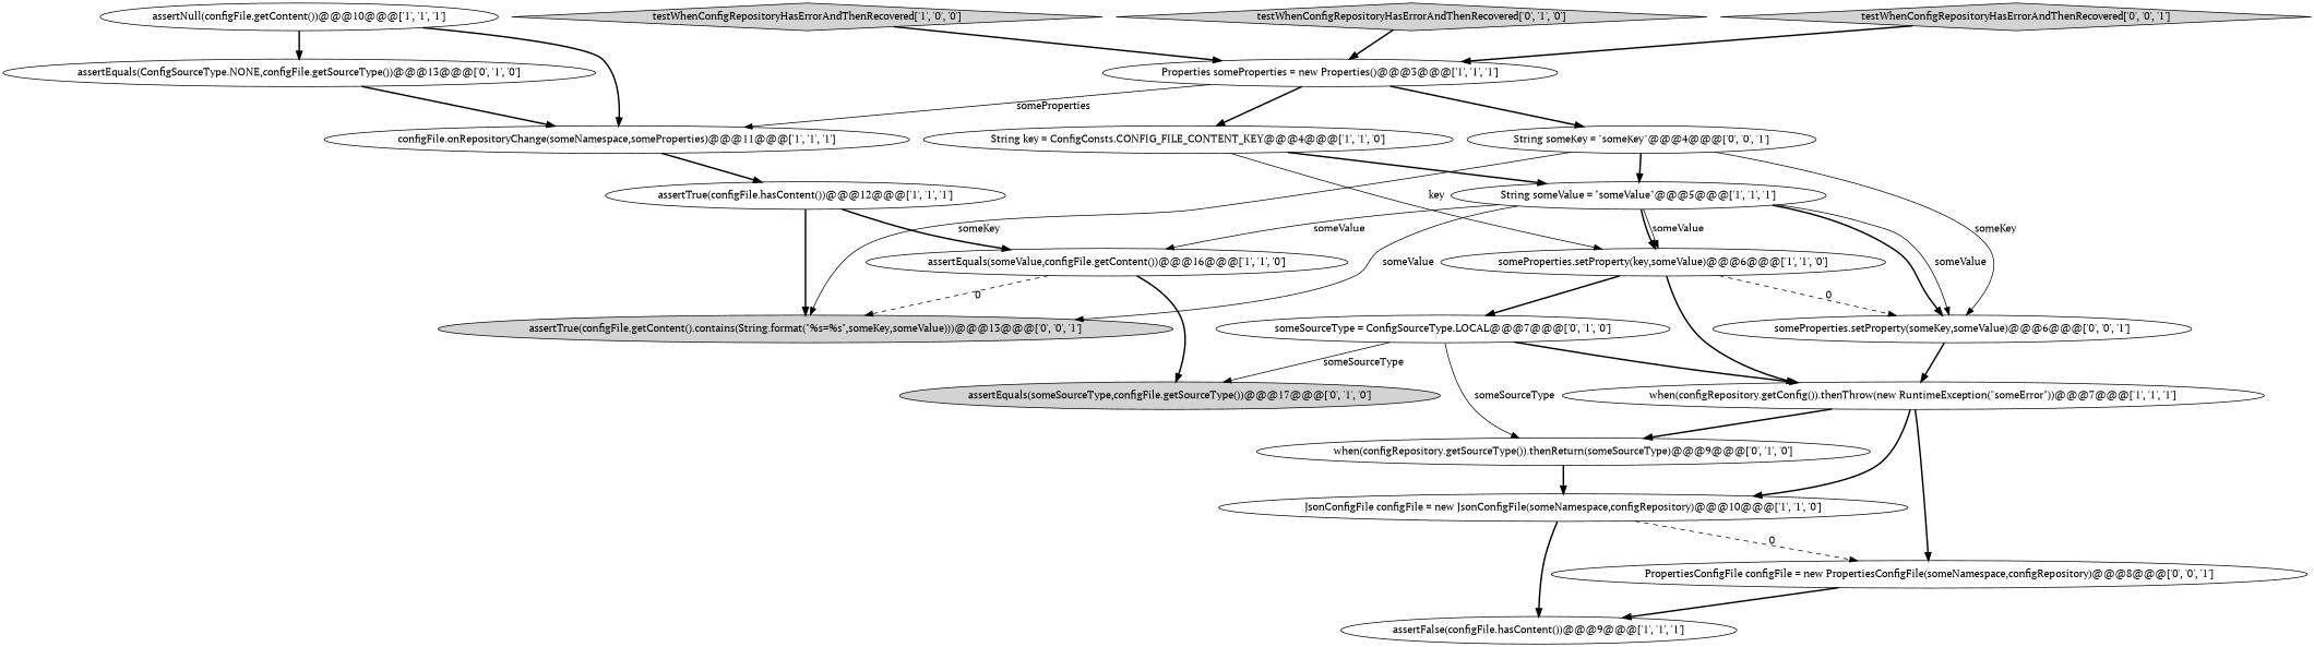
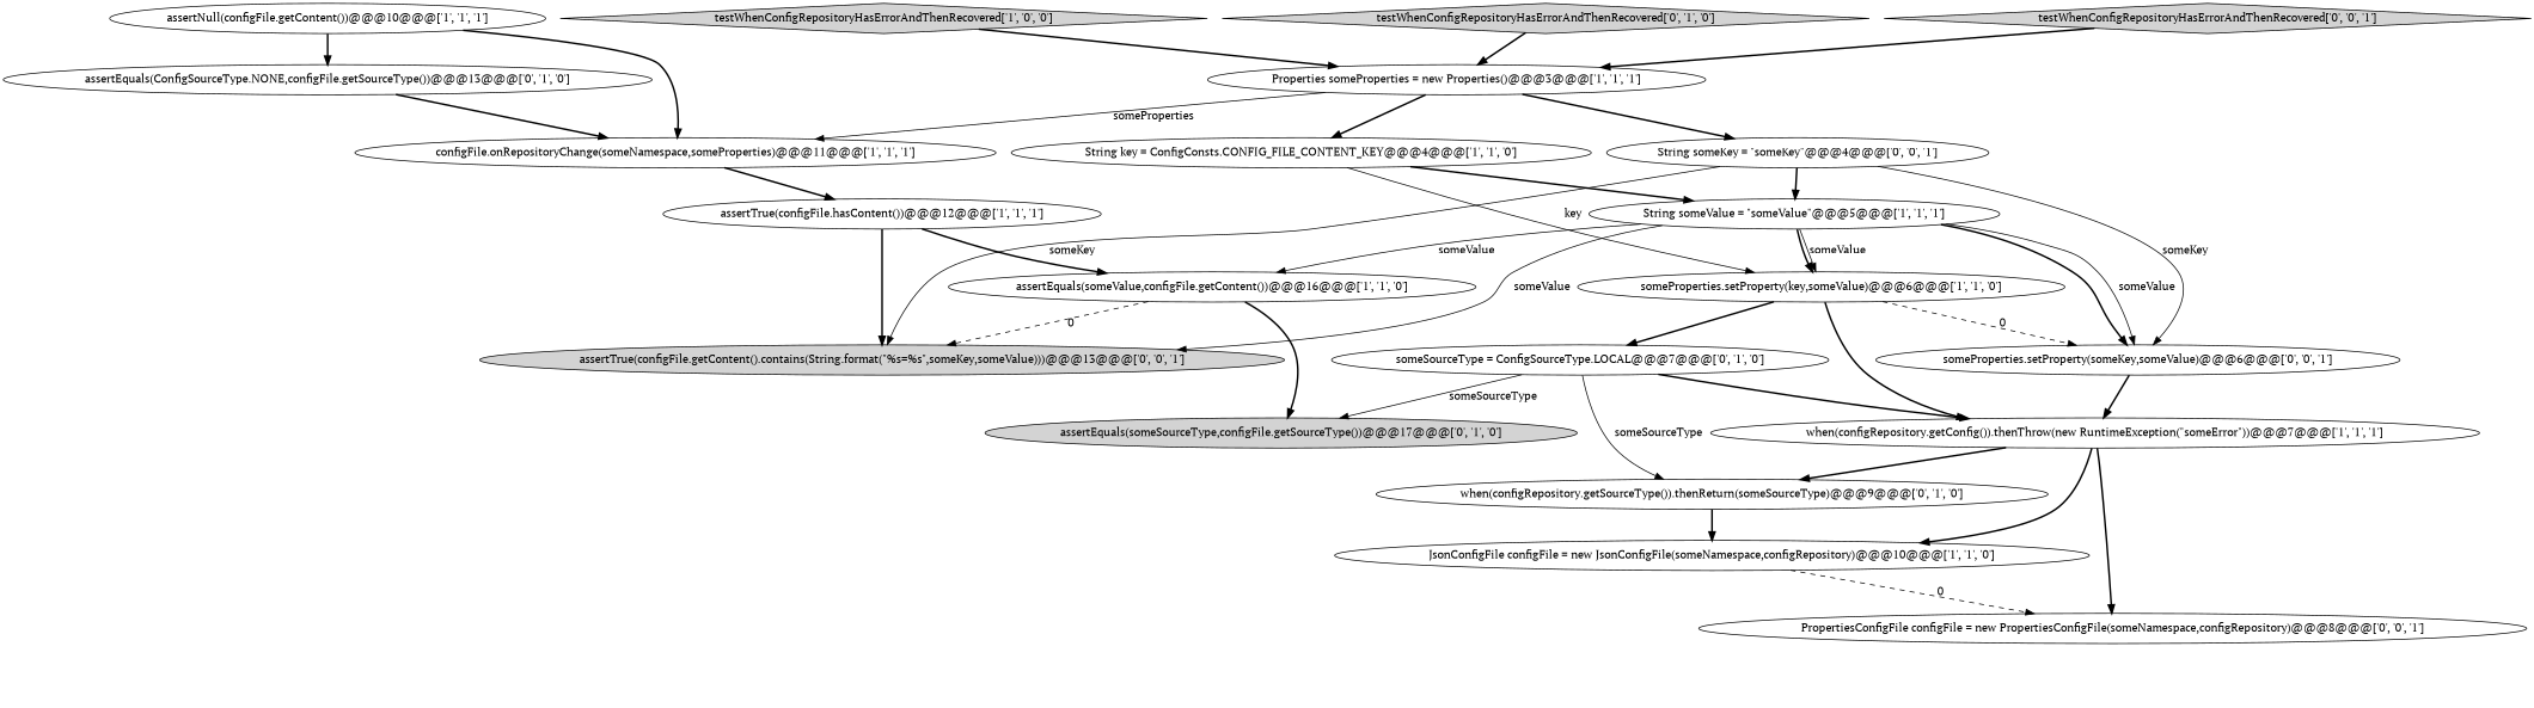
  digraph {
    fontname="PT Serif"
    node [fillcolor=white fontname="PT Serif" shape=ellipse style=filled]
    edge [fontname="PT Serif" style=bold]
-   n1 [label="assertFalse(configFile.hasContent())@@@9@@@['1', '1', '1']"]
    n2 [label="assertNull(configFile.getContent())@@@10@@@['1', '1', '1']"]
    n3 [label="configFile.onRepositoryChange(someNamespace,someProperties)@@@11@@@['1', '1', '1']"]
    n4 [label="assertEquals(ConfigSourceType.NONE,configFile.getSourceType())@@@13@@@['0', '1', '0']"]
    n5 [label="someProperties.setProperty(key,someValue)@@@6@@@['1', '1', '0']"]
    n6 [label="when(configRepository.getConfig()).thenThrow(new RuntimeException(\"someError\"))@@@7@@@['1', '1', '1']"]
    n7 [label="someProperties.setProperty(someKey,someValue)@@@6@@@['0', '0', '1']"]
    n8 [label="someSourceType = ConfigSourceType.LOCAL@@@7@@@['0', '1', '0']"]
    n9 [label="JsonConfigFile configFile = new JsonConfigFile(someNamespace,configRepository)@@@10@@@['1', '1', '0']"]
    n10 [label="PropertiesConfigFile configFile = new PropertiesConfigFile(someNamespace,configRepository)@@@8@@@['0', '0', '1']"]
    n11 [label="when(configRepository.getSourceType()).thenReturn(someSourceType)@@@9@@@['0', '1', '0']"]
    n12 [fillcolor=lightgray label="assertEquals(someSourceType,configFile.getSourceType())@@@17@@@['0', '1', '0']"]
    n13 [label="Properties someProperties = new Properties()@@@3@@@['1', '1', '1']"]
    n14 [label="String someKey = \"someKey\"@@@4@@@['0', '0', '1']"]
    n15 [label="String key = ConfigConsts.CONFIG_FILE_CONTENT_KEY@@@4@@@['1', '1', '0']"]
    n16 [fillcolor=lightgray label="assertTrue(configFile.getContent().contains(String.format(\"%s=%s\",someKey,someValue)))@@@13@@@['0', '0', '1']"]
    n17 [label="String someValue = \"someValue\"@@@5@@@['1', '1', '1']"]
    n18 [label="assertTrue(configFile.hasContent())@@@12@@@['1', '1', '1']"]
    n19 [label="assertEquals(someValue,configFile.getContent())@@@16@@@['1', '1', '0']"]
    n20 [fillcolor=lightgray label="testWhenConfigRepositoryHasErrorAndThenRecovered['1', '0', '0']" shape=diamond]
    n21 [fillcolor=lightgray label="testWhenConfigRepositoryHasErrorAndThenRecovered['0', '1', '0']" shape=diamond]
    n22 [fillcolor=lightgray label="testWhenConfigRepositoryHasErrorAndThenRecovered['0', '0', '1']" shape=diamond]
    n2 -> n3
    n2 -> n4
    n3 -> n18
    n4 -> n3
    n5 -> n6
    n5 -> n7 [label=0 style=dashed]
    n5 -> n8
    n6 -> n9
    n6 -> n10
    n6 -> n11
    n7 -> n6
    n8 -> n6
    n8 -> n11 [label=someSourceType style=solid]
    n8 -> n12 [label=someSourceType style=solid]
-   n9 -> n1
    n9 -> n10 [label=0 style=dashed]
-   n10 -> n1
    n11 -> n9
    n13 -> n3 [label=someProperties style=solid]
    n13 -> n14
    n13 -> n15
    n14 -> n7 [label=someKey style=solid]
    n14 -> n16 [label=someKey style=solid]
    n14 -> n17
    n15 -> n5 [label=key style=solid]
    n15 -> n17
    n17 -> n5
    n17 -> n5 [label=someValue style=solid]
    n17 -> n7
    n17 -> n7 [label=someValue style=solid]
    n17 -> n16 [label=someValue style=solid]
    n17 -> n19 [label=someValue style=solid]
    n18 -> n16
    n18 -> n19
    n19 -> n12
    n19 -> n16 [label=0 style=dashed]
    n20 -> n13
    n21 -> n13
    n22 -> n13
  }
